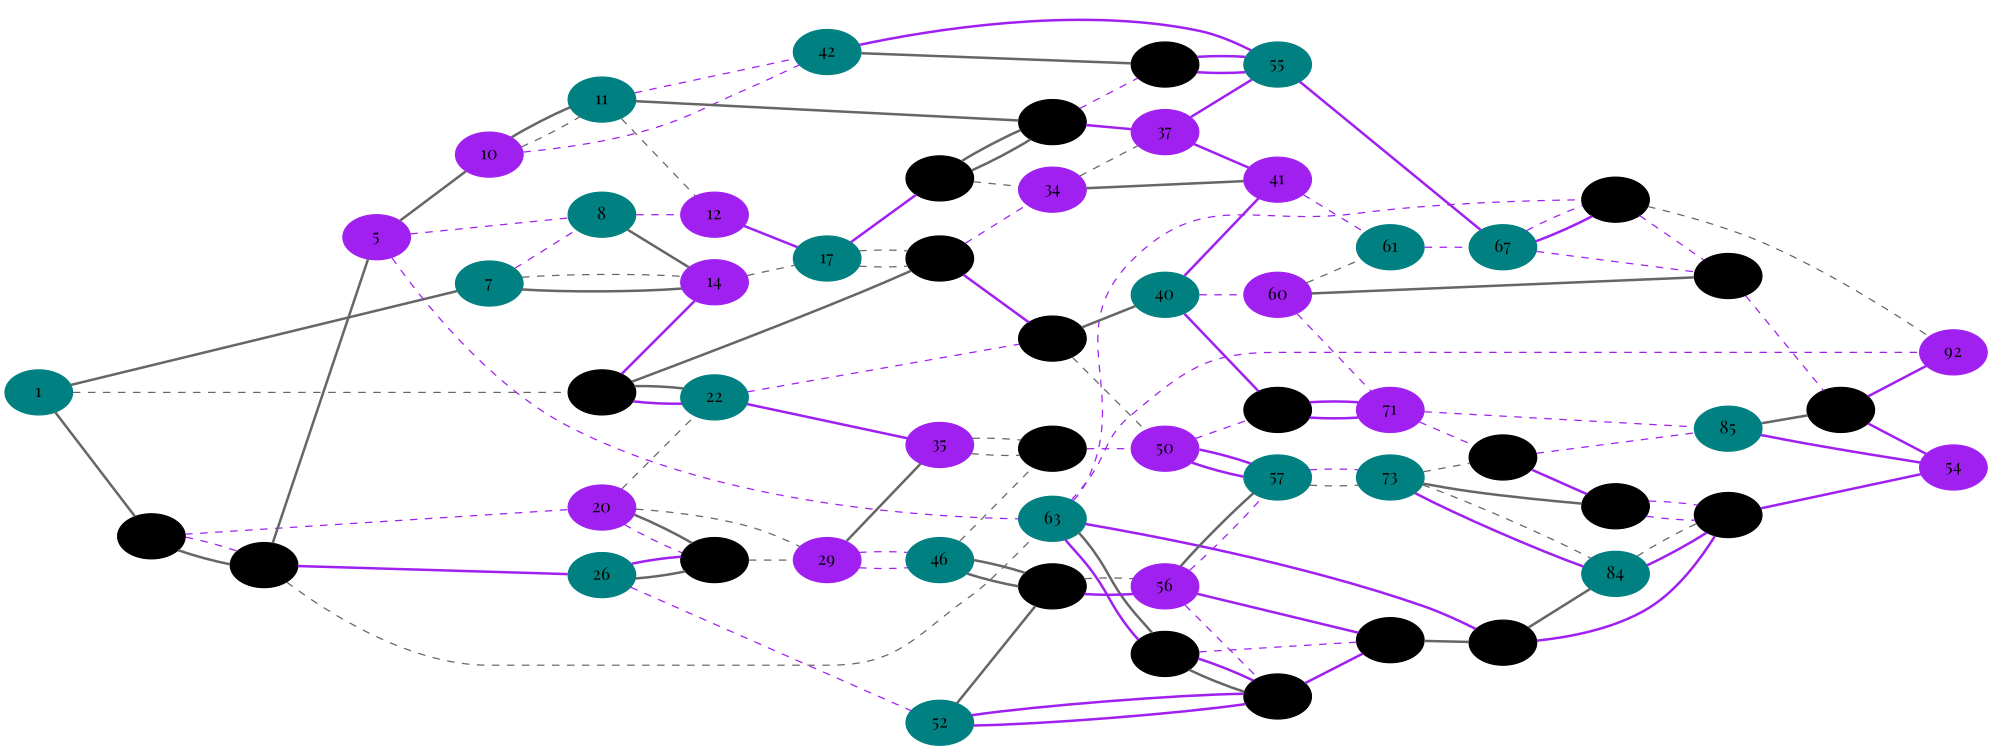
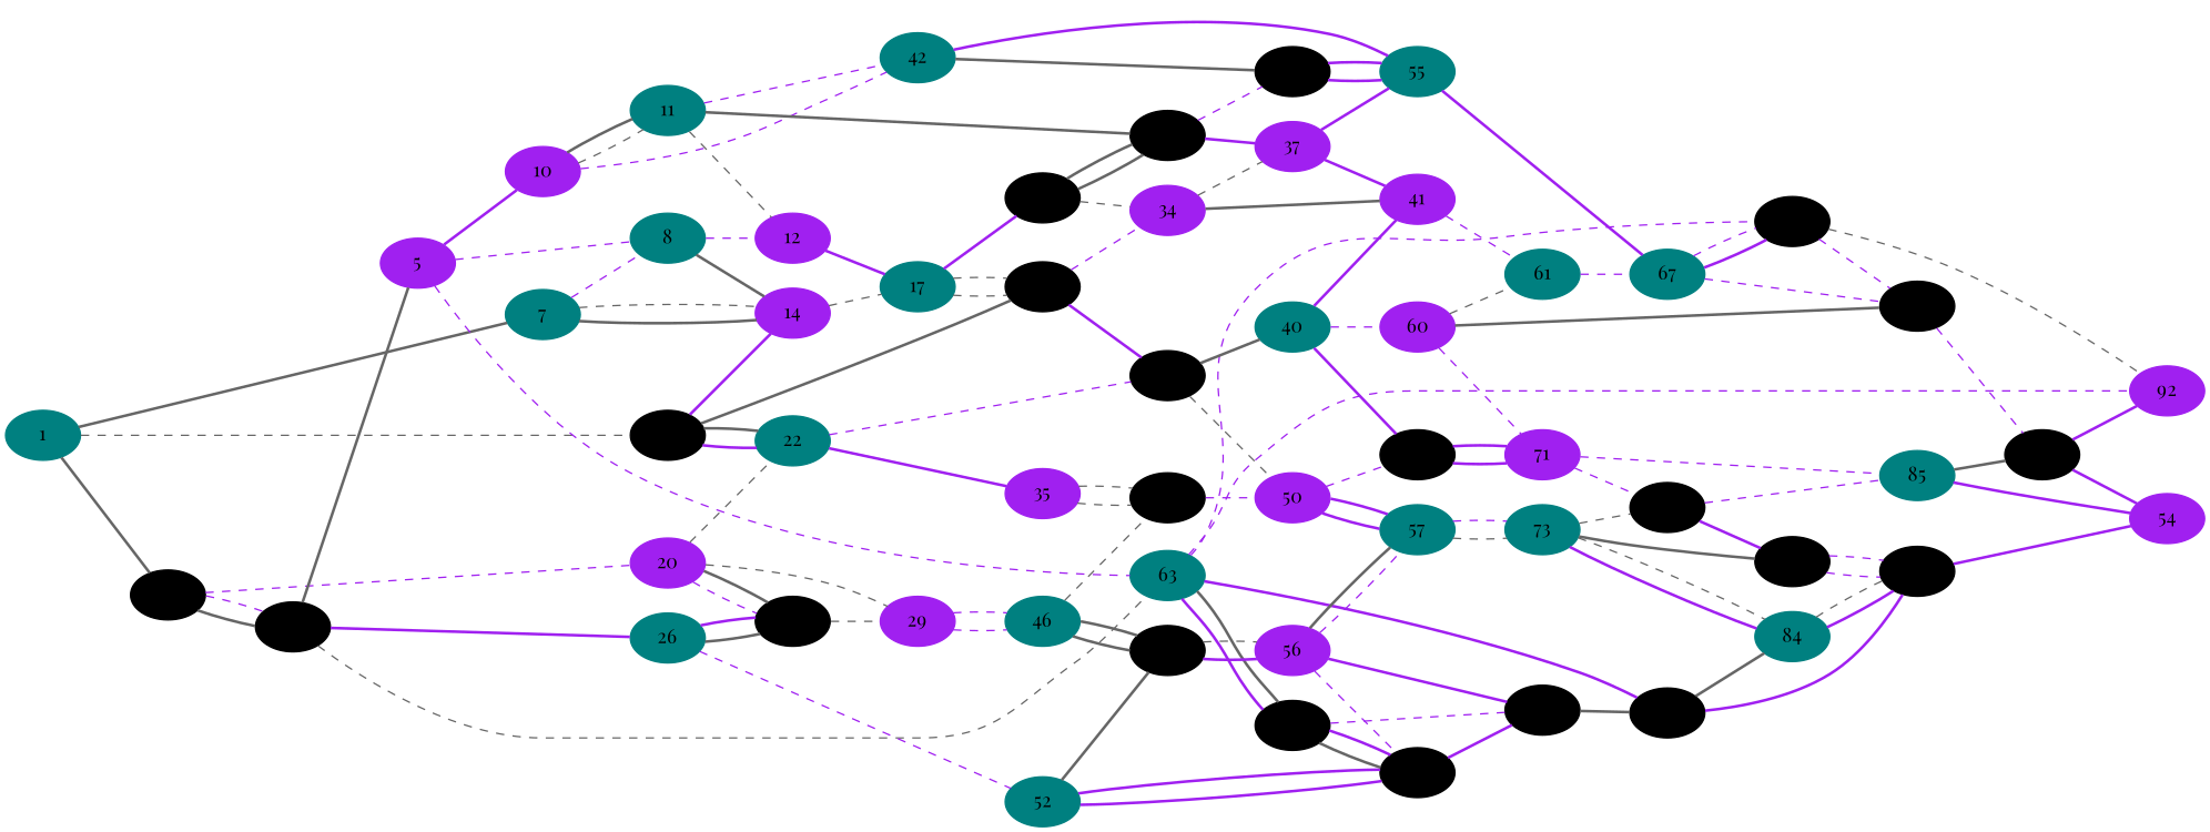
  graph {
    fontname="Playfair Display"
    rankdir=LR
    node [color=black fontname="Playfair Display" style=filled]
    edge [color=purple fontname="Playfair Display" style=bold]
    1 [color=teal super="+2"]
    3
    7 [color=teal]
    13 [super="+14"]
    4
    20 [color=purple super="+21"]
    8 [color=teal super="+9"]
    n8 [color=purple label=14 super="+16"]
    19 [super="+25"]
    22 [color=teal super="+23"]
    5 [color=purple super="+6"]
    26 [color=teal super="+45"]
    63 [color=teal super="+69"]
    27 [super="+28"]
    29 [color=purple super="+30"]
    10 [color=purple]
    52 [color=teal]
    64
    68 [super="+93"]
    83 [super="+96"]
    92 [color=purple]
    12 [color=purple]
    11 [color=teal super="+33"]
    42 [color=teal super="+43"]
    17 [color=teal super="+18"]
    32 [super="+38"]
    44
    55 [color=teal super="+66"]
    37 [color=purple super="+54"]
    31
    24 [super="+39"]
    34 [color=purple super="+36"]
    35 [color=purple]
    40 [color=teal super="+59"]
    50 [color=purple super="+51"]
    41 [color=purple super="+58"]
    46 [color=teal super="+47"]
    48 [super="+49"]
    60 [color=purple super="+72"]
    62
    57 [color=teal]
    53
    65 [super="+79"]
    61 [color=teal]
    67 [color=teal super="+70"]
    71 [color=purple super="+76"]
    77 [super="+78"]
    56 [color=purple super="+80"]
    73 [color=teal super="+74"]
    81 [super="+82"]
    75 [super="+87"]
    84 [color=teal]
    89
    85 [color=teal super="+88"]
    86 [super="+91"]
    90 [super="+95"]
    n57 [color=purple label=54]
    1 -- 3 [color=gray40]
    1 -- 7 [color=gray40]
    1 -- 13 [color=gray40 style=dashed]
    3 -- 4 [color=gray40]
    3 -- 4 [style=dashed]
    3 -- 20 [style=dashed]
    7 -- 8 [style=dashed]
    7 -- n8 [color=gray40]
    7 -- n8 [color=gray40 style=dashed]
    13 -- n8
    13 -- 19 [color=gray40]
    13 -- 22
    13 -- 22 [color=gray40]
    4 -- 5 [color=gray40]
    4 -- 26
    4 -- 63 [color=gray40 style=dashed]
    20 -- 22 [color=gray40 style=dashed]
    20 -- 27 [style=dashed]
    20 -- 27 [color=gray40]
    20 -- 29 [color=gray40 style=dashed]
    8 -- n8 [color=gray40]
    8 -- 12 [style=dashed]
    n8 -- 17 [color=gray40 style=dashed]
    19 -- 24
    19 -- 34 [style=dashed]
    22 -- 24 [style=dashed]
    22 -- 35
    5 -- 8 [style=dashed]
    5 -- 63 [style=dashed]
-   5 -- 10 [color=gray40]
+   5 -- 10
    26 -- 27 [color=gray40 weight=2]
    26 -- 27
    26 -- 52 [style=dashed]
    63 -- 64
    63 -- 64 [color=gray40]
    63 -- 68 [style=dashed]
    63 -- 83
    63 -- 92 [style=dashed]
    27 -- 29 [color=gray40 style=dashed]
-   29 -- 35 [color=gray40]
    29 -- 46 [style=dashed]
    29 -- 46 [style=dashed]
    10 -- 11 [color=gray40 style=dashed]
    10 -- 11 [color=gray40]
    10 -- 42 [style=dashed]
    52 -- 53 [color=gray40]
    52 -- 65
    52 -- 65
    64 -- 65 [color=gray40]
    64 -- 65
    64 -- 81 [style=dashed]
    68 -- 92 [color=gray40 style=dashed]
    68 -- 77 [style=dashed]
    83 -- 84 [color=gray40]
    83 -- 90
    12 -- 17
    11 -- 12 [color=gray40 style=dashed]
    11 -- 42 [style=dashed]
    11 -- 32 [color=gray40]
    42 -- 44 [color=gray40]
    42 -- 55
    17 -- 19 [color=gray40 style=dashed]
    17 -- 19 [color=gray40 style=dashed]
    17 -- 31
    32 -- 44 [style=dashed]
    32 -- 37
    44 -- 55
    44 -- 55
    55 -- 67
    37 -- 55
    37 -- 41
    31 -- 32 [color=gray40]
    31 -- 32 [color=gray40]
    31 -- 34 [color=gray40 style=dashed]
    24 -- 40 [color=gray40]
    24 -- 50 [color=gray40 style=dashed]
    34 -- 37 [color=gray40 style=dashed]
    34 -- 41 [color=gray40]
    35 -- 48 [color=gray40 style=dashed]
    35 -- 48 [color=gray40 style=dashed]
    40 -- 41
    40 -- 60 [style=dashed]
    40 -- 62
    50 -- 62 [style=dashed]
    50 -- 57
    50 -- 57
    41 -- 61 [style=dashed]
    46 -- 48 [color=gray40 style=dashed weight=2]
    46 -- 53 [color=gray40]
    46 -- 53 [color=gray40]
    48 -- 50 [style=dashed]
    60 -- 61 [color=gray40 style=dashed]
    60 -- 71 [style=dashed]
    60 -- 77 [color=gray40]
    62 -- 71
    62 -- 71
    57 -- 73 [color=gray40 style=dashed]
    57 -- 73 [style=dashed]
    53 -- 56
    53 -- 56 [color=gray40 style=dashed]
    65 -- 81
    61 -- 67 [style=dashed]
    67 -- 68
    67 -- 68 [style=dashed]
    67 -- 77 [style=dashed]
    71 -- 75 [style=dashed]
    71 -- 85 [style=dashed]
    77 -- 86 [style=dashed]
    56 -- 57 [style=dashed]
    56 -- 57 [color=gray40]
    56 -- 65 [style=dashed]
    56 -- 81
    73 -- 75 [color=gray40 style=dashed]
    73 -- 84
    73 -- 84 [color=gray40 style=dashed]
    73 -- 89 [color=gray40]
    81 -- 83 [color=gray40]
    75 -- 89
    75 -- 85 [style=dashed]
    84 -- 90
    84 -- 90 [color=gray40 style=dashed]
    89 -- 90 [style=dashed]
    89 -- 90 [style=dashed]
    85 -- 86 [color=gray40]
    85 -- n57
    86 -- 92
    86 -- n57
    90 -- n57
  }
